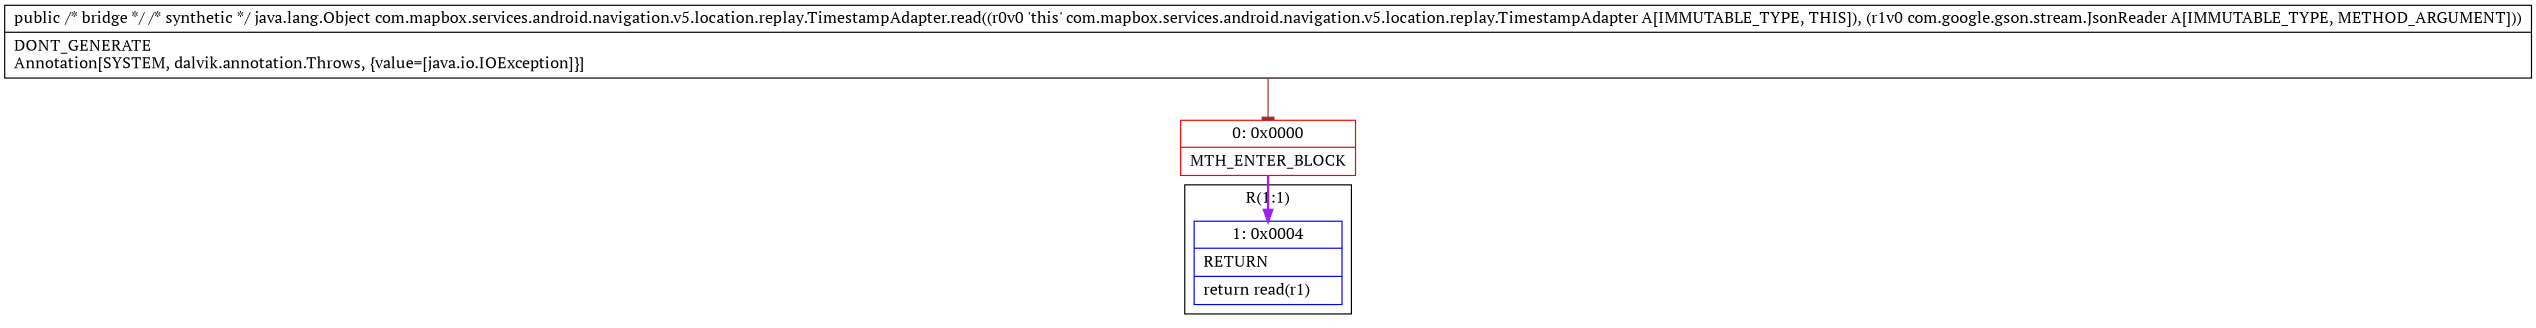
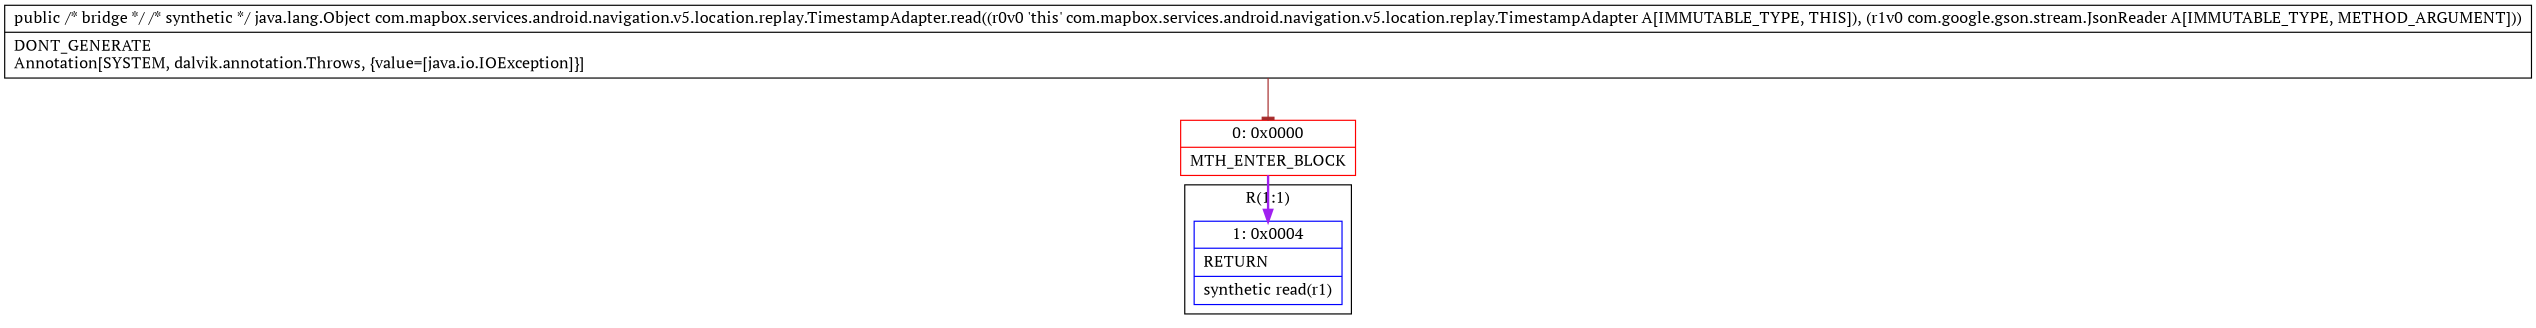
  digraph {
    fontname="PT Serif"
    node [shape=record fontname="PT Serif"]
    edge [fontname="PT Serif"]
-   n1 [color=blue label="{1\:\ 0x0004|RETURN\l|return read(r1)\l}"]
+   n1 [color=blue label="{1\:\ 0x0004|RETURN\l|synthetic read(r1)\l}"]
    n2 [color=red label="{0\:\ 0x0000|MTH_ENTER_BLOCK\l}"]
    n3 [label="{public \/* bridge *\/ \/* synthetic *\/ java.lang.Object com.mapbox.services.android.navigation.v5.location.replay.TimestampAdapter.read((r0v0 'this' com.mapbox.services.android.navigation.v5.location.replay.TimestampAdapter A[IMMUTABLE_TYPE, THIS]), (r1v0 com.google.gson.stream.JsonReader A[IMMUTABLE_TYPE, METHOD_ARGUMENT]))  | DONT_GENERATE\lAnnotation[SYSTEM, dalvik.annotation.Throws, \{value=[java.io.IOException]\}]\l}"]
    subgraph cluster_1 {
      label="R(1:1)"
      n1
    }
    n2 -> n1 [color=purple style=bold arrowhead=normal]
    n3 -> n2 [color=brown style=solid arrowhead=tee]
  }
